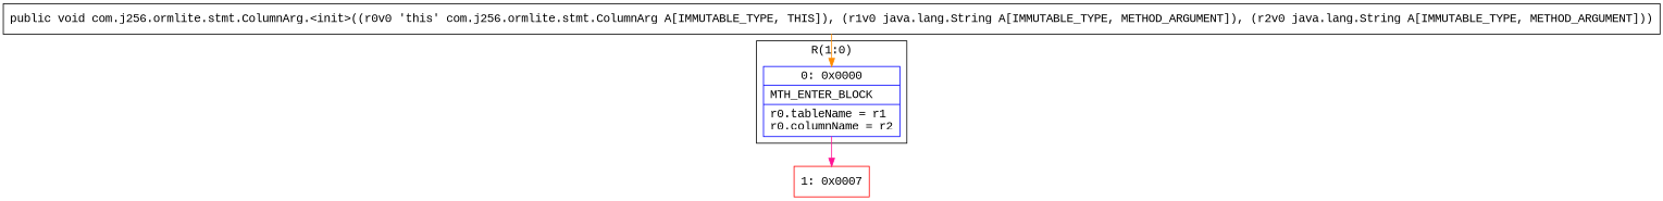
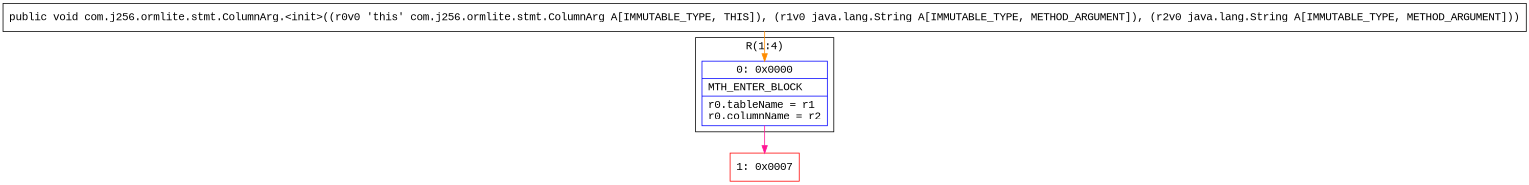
  digraph {
    fontname="Liberation Mono"
    node [shape=record fontname="Liberation Mono"]
    edge [fontname="Liberation Mono"]
    n1 [color=blue label="{0\:\ 0x0000|MTH_ENTER_BLOCK\l|r0.tableName = r1\lr0.columnName = r2\l}"]
    n2 [color=red label="{1\:\ 0x0007}"]
    n3 [label="{public void com.j256.ormlite.stmt.ColumnArg.\<init\>((r0v0 'this' com.j256.ormlite.stmt.ColumnArg A[IMMUTABLE_TYPE, THIS]), (r1v0 java.lang.String A[IMMUTABLE_TYPE, METHOD_ARGUMENT]), (r2v0 java.lang.String A[IMMUTABLE_TYPE, METHOD_ARGUMENT])) }"]
    subgraph cluster_1 {
-     label="R(1:0)"
+     label="R(1:4)"
      n1
    }
    n1 -> n2 [color=deeppink]
    n3 -> n1 [color=darkorange]
  }
